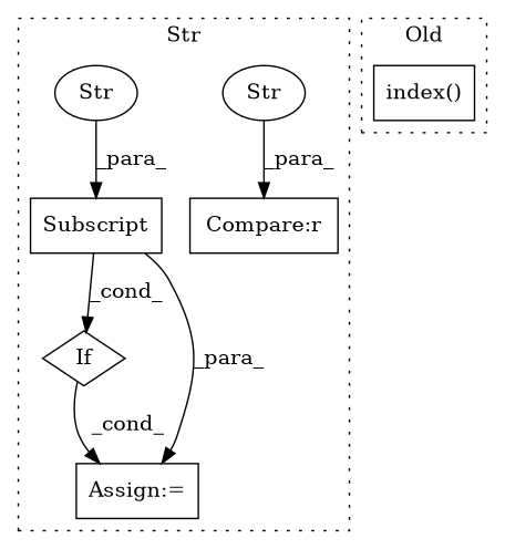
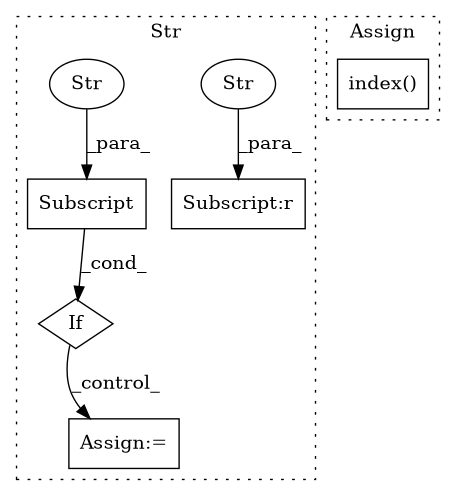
  digraph {
    node [a=66 l=3 shape=box]
    n1 [a=96 label=If s=10437 shape=diamond]
-   n2 [a=40 l=24 label="Compare:r" s=10440]
+   n2 [a=40 l=24 label="Subscript:r" s=10440]
    n3 [l=16 label=Str s=10448 shape=ellipse]
    n4 [a=68 label="Assign:=" s=10494]
    n5 [a=63 l="39,0" label=Subscript s="10497,0"]
    n6 [l=16 label=Str s=10519 shape=ellipse]
    n7 [a=75 l="27,1" label="index()" s="9772,9803"]
    subgraph cluster_1 {
      label=Str
      style=dotted
      n1
      n2
      n3
      n4
      n5
      n6
    }
    subgraph cluster_2 {
-     label=Old
+     label=Assign
      style=dotted
      n7
    }
-   n1 -> n4 [label=_cond_]
+   n1 -> n4 [label=_control_]
    n3 -> n2 [label=_para_]
    n5 -> n1 [label=_cond_]
-   n5 -> n4 [label=_para_]
    n6 -> n5 [label=_para_]
  }
